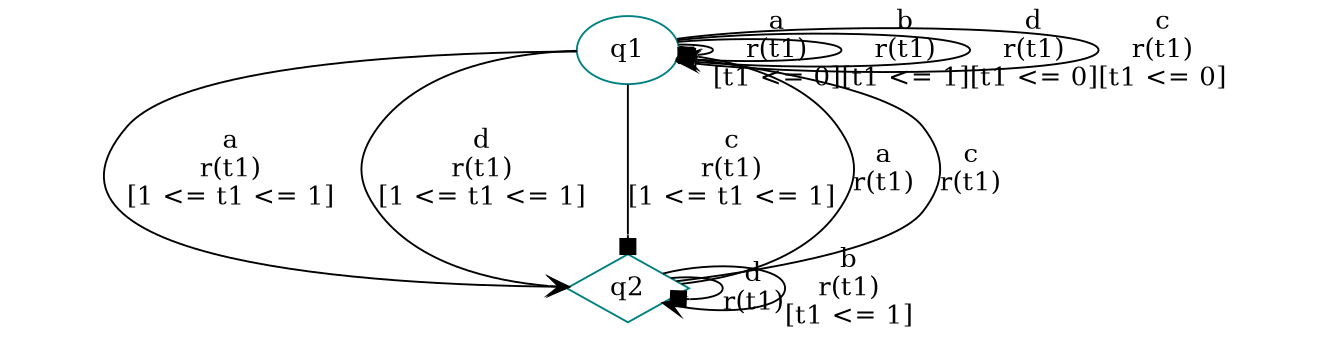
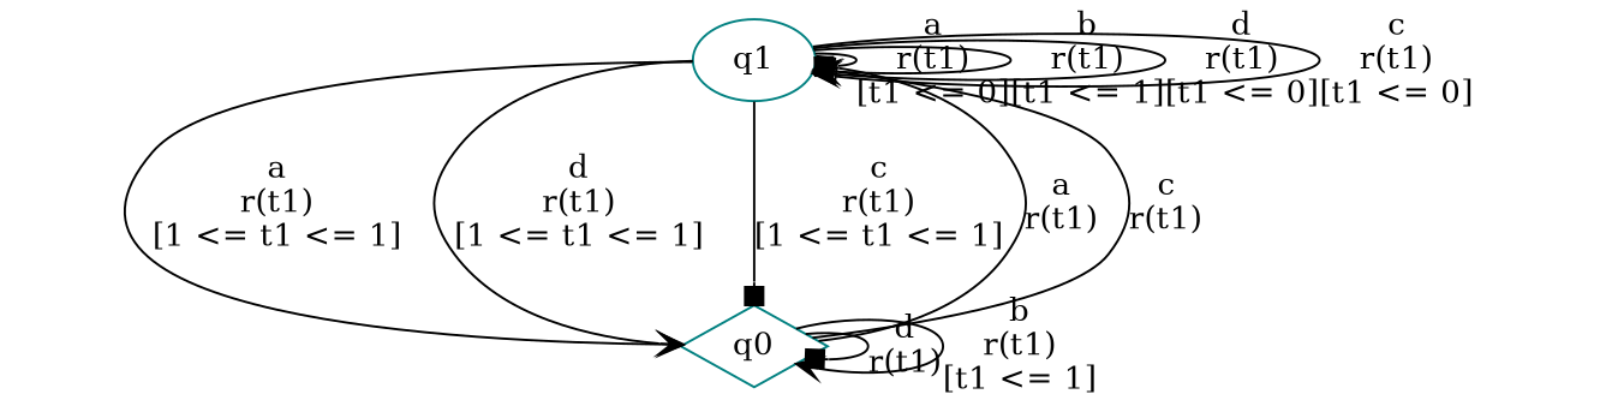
  digraph {
    node [color=teal]
    edge [arrowhead=vee]
    n1 [label=q1 shape=ellipse]
-   n2 [label=q2 shape=diamond]
+   n2 [label=q0 shape=diamond]
    n1 -> n1 [label="a\nr(t1)\n[t1 <= 0]" arrowhead=box]
    n1 -> n1 [label="b\nr(t1)\n[t1 <= 1]"]
    n1 -> n1 [label="d\nr(t1)\n[t1 <= 0]"]
    n1 -> n1 [label="c\nr(t1)\n[t1 <= 0]" arrowhead=onormal]
    n1 -> n2 [label="a\nr(t1)\n[1 <= t1 <= 1]"]
    n1 -> n2 [label="d\nr(t1)\n[1 <= t1 <= 1]"]
    n1 -> n2 [label="c\nr(t1)\n[1 <= t1 <= 1]" arrowhead=box]
    n2 -> n1 [label="a\nr(t1)\n" arrowhead=box]
    n2 -> n1 [label="c\nr(t1)\n"]
    n2 -> n2 [label="d\nr(t1)\n" arrowhead=box]
    n2 -> n2 [label="b\nr(t1)\n[t1 <= 1]"]
  }
